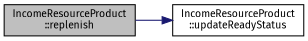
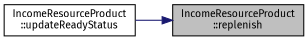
  digraph {
    rankdir=LR
    fontname="Fira Sans"
    node [color=black fontname="Fira Sans" fontsize=10 shape=record style=filled]
    n1 [fillcolor=grey75 fontcolor=black height=0.2 label="IncomeResourceProduct\l::replenish" width=0.4]
    n2 [fillcolor=white height=0.2 label="IncomeResourceProduct\l::updateReadyStatus" width=0.4]
-   n1 -> n2 [color=midnightblue fontname="Fira Sans" fontsize=10 labelfontname=Helvetica labelfontsize=10 style=solid]
+   n2 -> n1 [color=midnightblue fontname="Fira Sans" fontsize=10 labelfontname=Helvetica labelfontsize=10 style=solid]
  }
